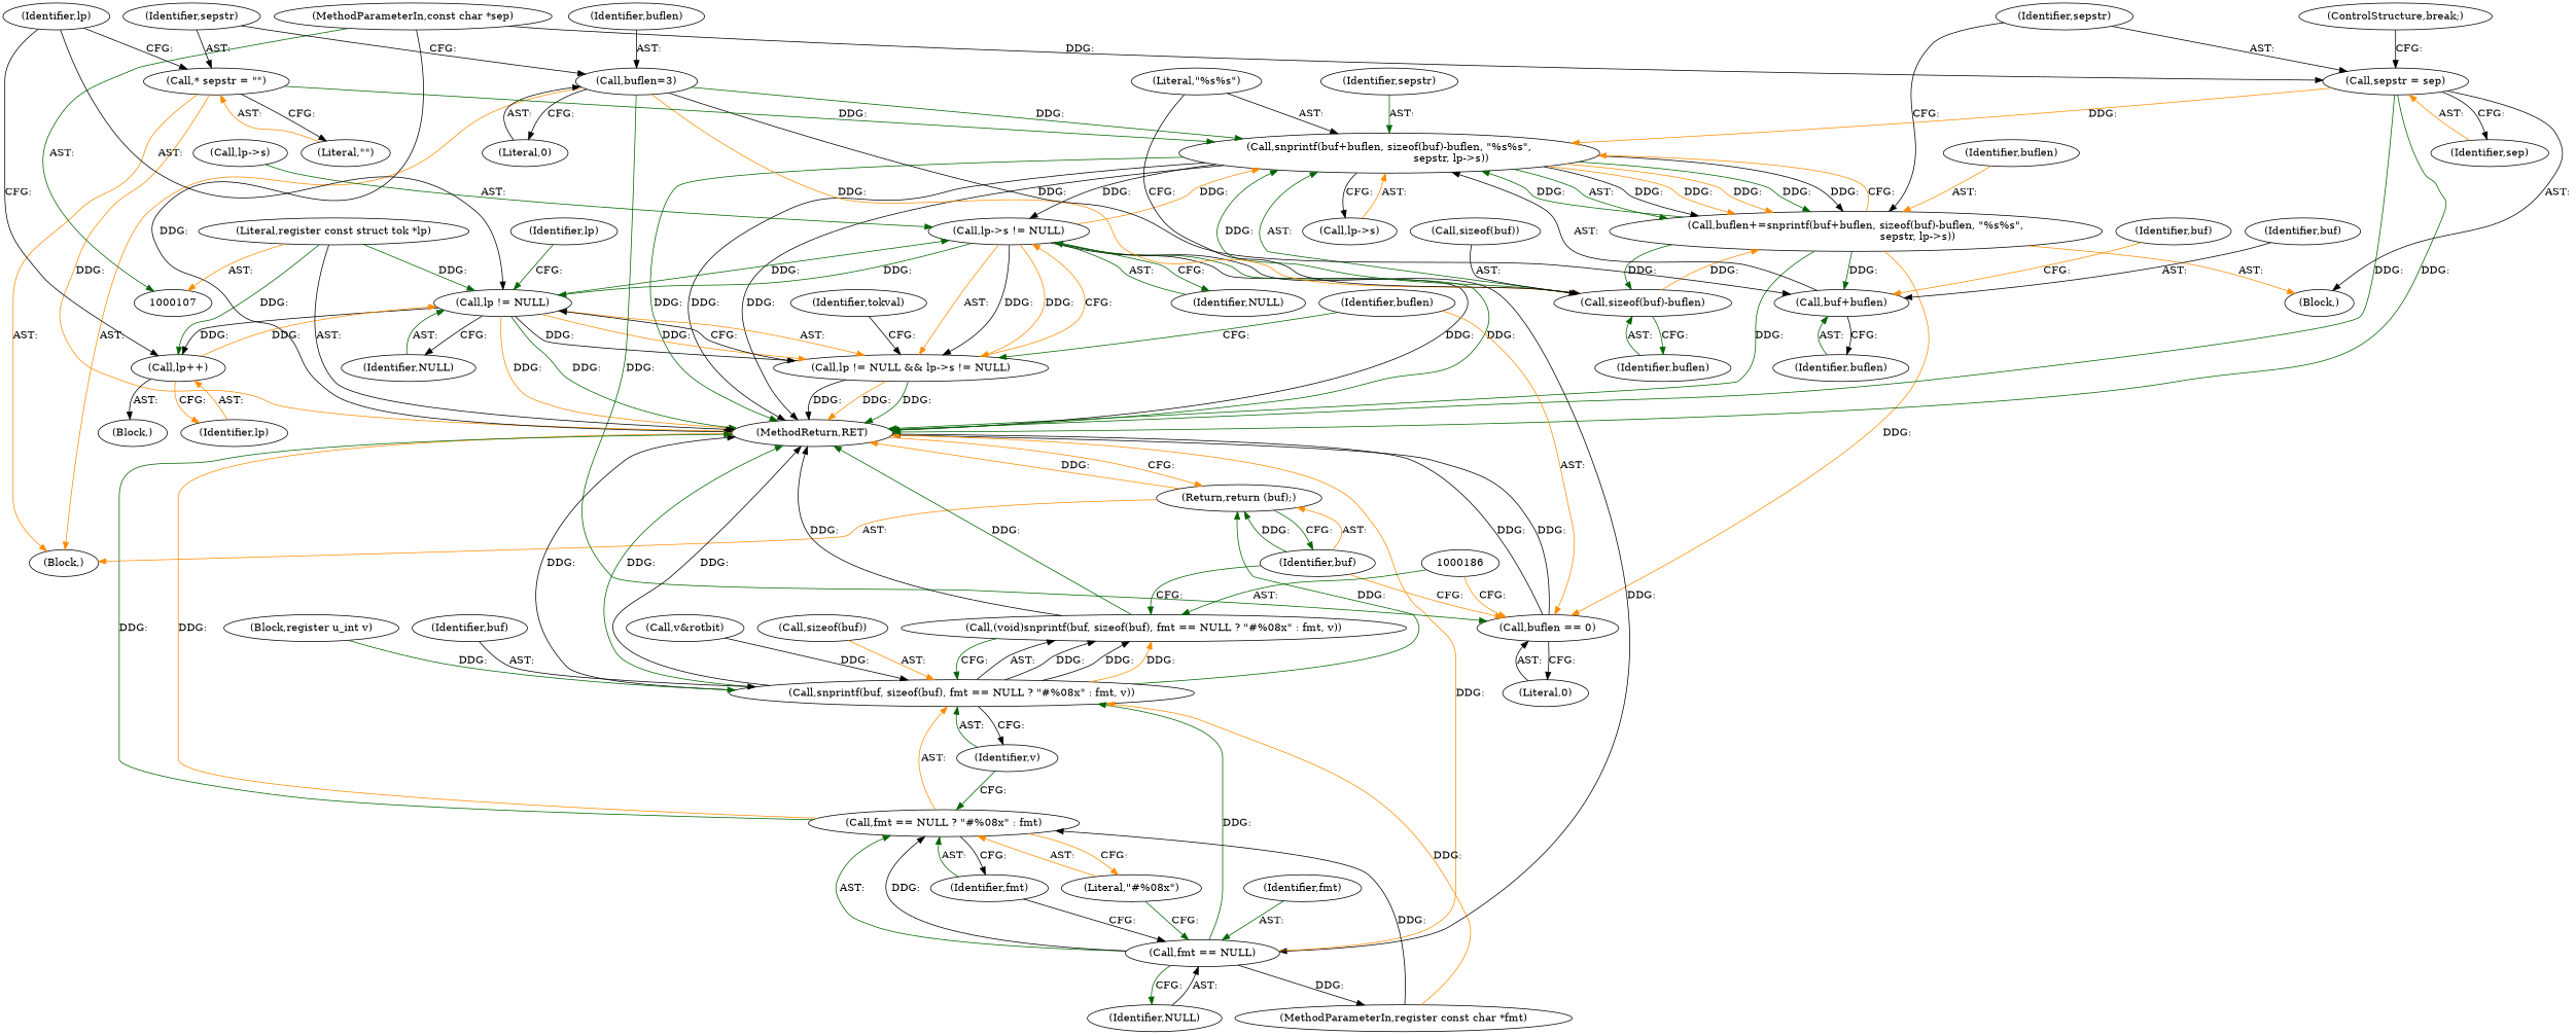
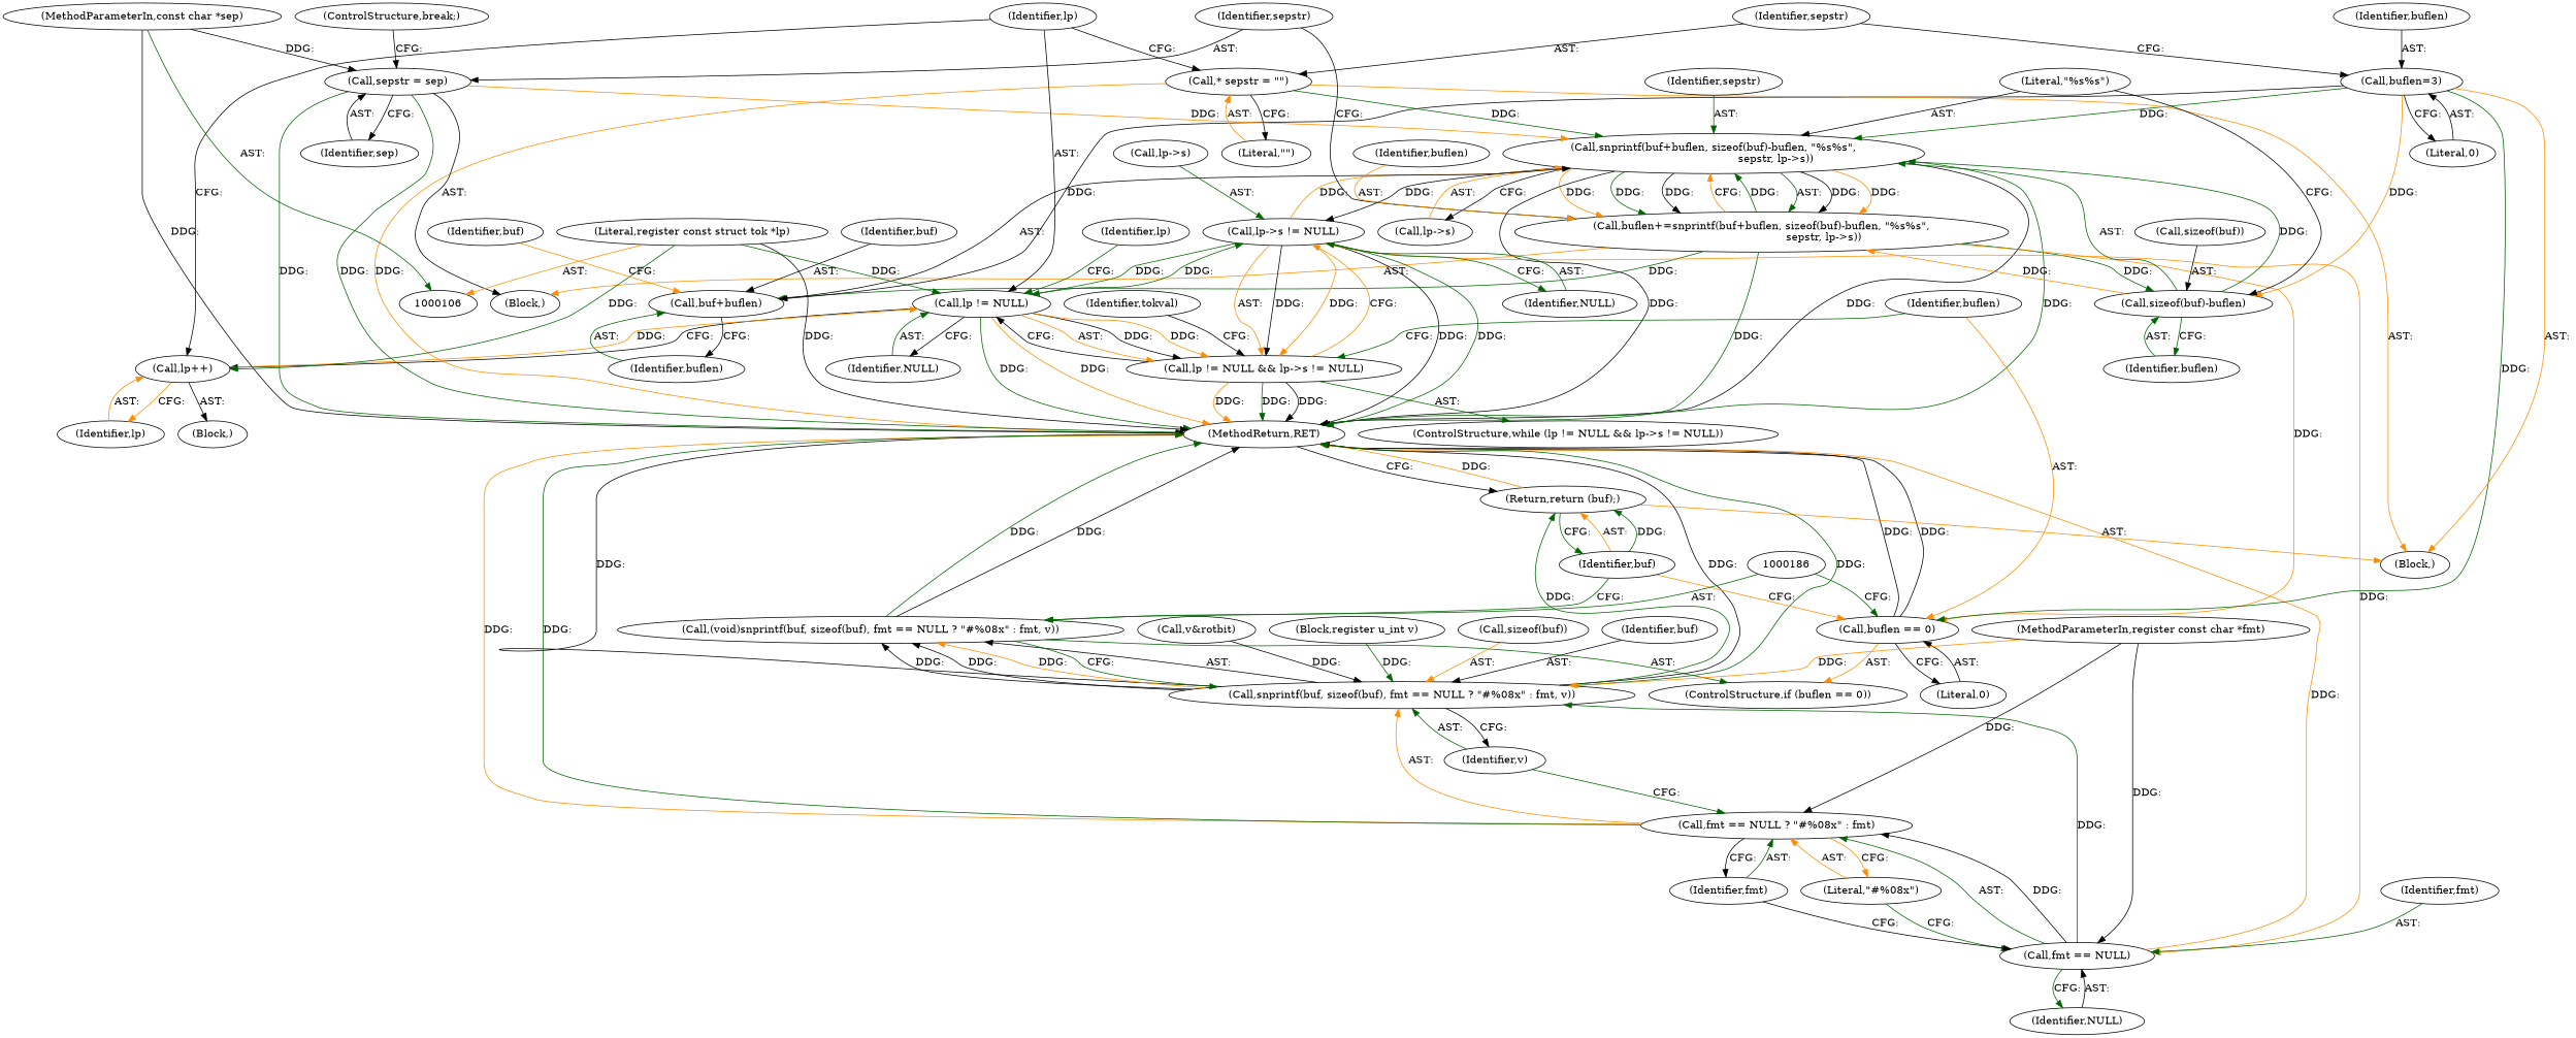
  digraph {
    edge [color=black]
    n1 [label="(Call,snprintf(buf+buflen, sizeof(buf)-buflen, \"%s%s\",\n                                     sepstr, lp->s))"]
    n2 [label="(Call,buflen+=snprintf(buf+buflen, sizeof(buf)-buflen, \"%s%s\",\n                                     sepstr, lp->s))"]
    n3 [label="(Call,lp->s != NULL)"]
    n4 [label="(MethodReturn,RET)"]
    n5 [label="(Call,lp->s)"]
    n6 [label="(Call,sizeof(buf)-buflen)"]
    n7 [label="(Call,buf+buflen)"]
    n8 [label="(Call,buflen == 0)"]
    n9 [label="(Block,)"]
    n10 [label="(Call,lp != NULL)"]
    n11 [label="(Call,lp != NULL && lp->s != NULL)"]
    n12 [label="(Call,fmt == NULL)"]
    n13 [label="(Identifier,NULL)"]
    n14 [label="(Return,return (buf);)"]
    n15 [label="(Identifier,buflen)"]
    n16 [label="(Identifier,buflen)"]
+   n17 [label="(ControlStructure,if (buflen == 0))"]
    n18 [label="(Literal,0)"]
    n19 [label="(Call,buflen=3)"]
    n20 [label="(Literal,0)"]
    n21 [label="(Block,)"]
    n22 [label="(Call,* sepstr = \"\")"]
    n23 [label="(Literal,\"\")"]
    n24 [label="(Call,sepstr = sep)"]
    n25 [label="(Identifier,sep)"]
    n26 [label="(MethodParameterIn,const char *sep)"]
-   1000107
+   1000107 [label=1000106]
    n28 [label="(Call,lp++)"]
    n29 [label="(Identifier,NULL)"]
+   n30 [label="(ControlStructure,while (lp != NULL && lp->s != NULL))"]
    n31 [label="(Call,snprintf(buf, sizeof(buf), fmt == NULL ? \"#%08x\" : fmt, v))"]
    n32 [label="(Call,fmt == NULL ? \"#%08x\" : fmt)"]
    n33 [label="(Identifier,NULL)"]
    n34 [label="(Identifier,lp)"]
    n35 [label="(Block,)"]
    n36 [label="(Literal,register const struct tok *lp)"]
    n37 [label="(Call,(void)snprintf(buf, sizeof(buf), fmt == NULL ? \"#%08x\" : fmt, v))"]
    n38 [label="(Identifier,v)"]
    n39 [label="(Literal,\"#%08x\")"]
    n40 [label="(Identifier,fmt)"]
    n41 [label="(Identifier,buf)"]
    n42 [label="(MethodParameterIn,register const char *fmt)"]
    n43 [label="(Identifier,sepstr)"]
    n44 [label="(Call,v&rotbit)"]
    n45 [label="(Call,sizeof(buf))"]
    n46 [label="(Identifier,buflen)"]
    n47 [label="(Identifier,buf)"]
    n48 [label="(Identifier,tokval)"]
    n49 [label="(Identifier,sepstr)"]
    n50 [label="(Identifier,buflen)"]
    n51 [label="(Block,register u_int v)"]
    n52 [label="(Identifier,lp)"]
    n53 [label="(Call,lp->s)"]
    n54 [label="(Literal,\"%s%s\")"]
    n55 [label="(Identifier,sepstr)"]
    n56 [label="(Identifier,fmt)"]
    n57 [label="(Identifier,buflen)"]
    n58 [label="(Call,sizeof(buf))"]
    n59 [label="(ControlStructure,break;)"]
    n60 [label="(Identifier,lp)"]
    n61 [label="(Identifier,buf)"]
    n62 [label="(Identifier,buf)"]
    1000186
    n1 -> n2 [color=darkgreen label="AST: "]
    n1 -> n2 [label="DDG: "]
    n1 -> n2 [color=darkorange label="DDG: "]
    n1 -> n2 [color=darkorange label="DDG: "]
    n1 -> n2 [color=darkgreen label="DDG: "]
    n1 -> n2 [label="DDG: "]
    n1 -> n3 [label="DDG: "]
    n1 -> n4 [label="DDG: "]
    n1 -> n4 [label="DDG: "]
    n1 -> n4 [color=darkgreen label="DDG: "]
    n1 -> n5 [label="CFG: "]
    n2 -> n1 [color=darkorange label="CFG: "]
    n2 -> n1 [color=darkgreen label="DDG: "]
    n2 -> n4 [color=darkgreen label="DDG: "]
    n2 -> n6 [color=darkgreen label="DDG: "]
    n2 -> n7 [color=darkgreen label="DDG: "]
    n2 -> n8 [color=darkorange label="DDG: "]
    n2 -> n9 [color=darkorange label="AST: "]
    n3 -> n1 [color=darkorange label="DDG: "]
    n3 -> n4 [label="DDG: "]
    n3 -> n4 [color=darkgreen label="DDG: "]
    n3 -> n10 [color=darkgreen label="DDG: "]
    n3 -> n11 [color=darkorange label="AST: "]
    n3 -> n11 [label="DDG: "]
    n3 -> n11 [color=darkorange label="DDG: "]
-   n3 -> n12 [label="DDG: "]
+   n3 -> n12 [color=darkorange label="DDG: "]
    n3 -> n13 [color=darkgreen label="CFG: "]
-   n4 -> n14 [color=darkorange label="CFG: "]
+   n4 -> n14 [label="CFG: "]
    n5 -> n1 [color=darkorange label="AST: "]
    n6 -> n1 [color=darkgreen label="AST: "]
    n6 -> n1 [color=darkgreen label="DDG: "]
    n6 -> n2 [color=darkorange label="DDG: "]
    n6 -> n15 [color=darkgreen label="CFG: "]
    n7 -> n1 [label="AST: "]
    n7 -> n16 [label="CFG: "]
    n8 -> n4 [label="DDG: "]
    n8 -> n4 [label="DDG: "]
+   n8 -> n17 [color=darkorange label="AST: "]
    n8 -> n18 [label="CFG: "]
    n10 -> n3 [color=darkgreen label="DDG: "]
    n10 -> n4 [color=darkorange label="DDG: "]
    n10 -> n4 [color=darkgreen label="DDG: "]
    n10 -> n11 [color=darkorange label="AST: "]
    n10 -> n11 [label="DDG: "]
    n10 -> n11 [color=darkorange label="DDG: "]
-   n10 -> n28 [label="DDG: "]
+   n10 -> n28 [label="CFG: "]
    n10 -> n29 [label="CFG: "]
    n11 -> n3 [color=darkorange label="CFG: "]
    n11 -> n4 [label="DDG: "]
    n11 -> n4 [color=darkorange label="DDG: "]
    n11 -> n4 [color=darkgreen label="DDG: "]
    n11 -> n10 [label="CFG: "]
+   n11 -> n30 [color=darkgreen label="AST: "]
    n12 -> n4 [color=darkorange label="DDG: "]
    n12 -> n31 [color=darkgreen label="DDG: "]
    n12 -> n32 [color=darkgreen label="AST: "]
    n12 -> n32 [label="DDG: "]
    n12 -> n33 [color=darkgreen label="CFG: "]
    n13 -> n3 [color=darkgreen label="AST: "]
    n14 -> n4 [color=darkorange label="DDG: "]
    n14 -> n21 [color=darkorange label="AST: "]
    n14 -> n41 [color=darkgreen label="CFG: "]
    n15 -> n6 [color=darkgreen label="AST: "]
    n16 -> n7 [color=darkgreen label="AST: "]
    n18 -> n8 [label="AST: "]
    n19 -> n1 [color=darkgreen label="DDG: "]
    n19 -> n6 [color=darkorange label="DDG: "]
    n19 -> n7 [label="DDG: "]
    n19 -> n8 [color=darkgreen label="DDG: "]
    n19 -> n20 [label="CFG: "]
    n19 -> n21 [color=darkorange label="AST: "]
    n20 -> n19 [label="AST: "]
    n22 -> n1 [color=darkgreen label="DDG: "]
    n22 -> n4 [color=darkorange label="DDG: "]
    n22 -> n21 [color=darkorange label="AST: "]
    n22 -> n23 [label="CFG: "]
    n23 -> n22 [color=darkorange label="AST: "]
    n24 -> n1 [color=darkorange label="DDG: "]
    n24 -> n4 [color=darkgreen label="DDG: "]
    n24 -> n4 [color=darkgreen label="DDG: "]
    n24 -> n9 [label="AST: "]
    n24 -> n25 [label="CFG: "]
-   n25 -> n24 [color=darkorange label="AST: "]
+   n25 -> n24 [label="AST: "]
    n26 -> n4 [label="DDG: "]
    n26 -> n24 [label="DDG: "]
    n26 -> 1000107 [color=darkgreen label="AST: "]
    n28 -> n10 [color=darkorange label="DDG: "]
    n28 -> n34 [color=darkorange label="CFG: "]
    n28 -> n35 [label="AST: "]
    n29 -> n10 [color=darkgreen label="AST: "]
    n31 -> n4 [label="DDG: "]
    n31 -> n4 [label="DDG: "]
    n31 -> n4 [color=darkgreen label="DDG: "]
    n31 -> n14 [color=darkgreen label="DDG: "]
    n31 -> n37 [label="AST: "]
    n31 -> n37 [label="DDG: "]
    n31 -> n37 [label="DDG: "]
    n31 -> n37 [color=darkorange label="DDG: "]
    n31 -> n38 [label="CFG: "]
    n32 -> n4 [color=darkorange label="DDG: "]
    n32 -> n4 [color=darkgreen label="DDG: "]
    n32 -> n31 [color=darkorange label="AST: "]
    n32 -> n39 [color=darkorange label="CFG: "]
    n32 -> n40 [label="CFG: "]
    n33 -> n12 [label="AST: "]
    n34 -> n28 [color=darkorange label="AST: "]
-   n36 -> n4 [label="AST: "]
+   n36 -> n4 [label="DDG: "]
    n36 -> n10 [color=darkgreen label="DDG: "]
    n36 -> 1000107 [color=darkorange label="AST: "]
    n36 -> n28 [color=darkgreen label="DDG: "]
    n37 -> n4 [color=darkgreen label="DDG: "]
    n37 -> n4 [label="DDG: "]
+   n37 -> n17 [color=darkgreen label="AST: "]
    n37 -> n31 [color=darkgreen label="CFG: "]
    n38 -> n31 [color=darkgreen label="AST: "]
    n38 -> n32 [color=darkgreen label="CFG: "]
    n39 -> n12 [color=darkgreen label="CFG: "]
    n39 -> n32 [color=darkorange label="AST: "]
    n40 -> n12 [label="CFG: "]
    n40 -> n32 [color=darkgreen label="AST: "]
    n41 -> n8 [color=darkorange label="CFG: "]
    n41 -> n14 [color=darkorange label="AST: "]
    n41 -> n14 [color=darkgreen label="DDG: "]
    n41 -> n37 [color=darkgreen label="CFG: "]
-   n12 -> n42 [label="DDG: "]
+   n42 -> n12 [label="DDG: "]
    n42 -> n31 [color=darkorange label="DDG: "]
    n42 -> n32 [label="DDG: "]
    n43 -> n19 [label="CFG: "]
    n43 -> n22 [label="AST: "]
    n44 -> n31 [label="DDG: "]
    n45 -> n6 [label="AST: "]
    n46 -> n19 [label="AST: "]
    n47 -> n7 [label="AST: "]
    n48 -> n11 [label="CFG: "]
    n49 -> n1 [color=darkgreen label="AST: "]
    n50 -> n8 [color=darkorange label="AST: "]
    n50 -> n11 [color=darkgreen label="CFG: "]
    n51 -> n31 [color=darkgreen label="DDG: "]
    n52 -> n10 [color=darkgreen label="CFG: "]
    n53 -> n3 [color=darkgreen label="AST: "]
    n54 -> n1 [label="AST: "]
    n54 -> n6 [label="CFG: "]
    n55 -> n2 [label="CFG: "]
    n55 -> n24 [label="AST: "]
    n56 -> n12 [color=darkgreen label="AST: "]
    n57 -> n2 [color=darkorange label="AST: "]
    n58 -> n31 [color=darkorange label="AST: "]
    n59 -> n24 [label="CFG: "]
    n60 -> n10 [label="AST: "]
    n60 -> n22 [label="CFG: "]
    n60 -> n28 [label="CFG: "]
    n61 -> n31 [label="AST: "]
    n62 -> n7 [color=darkorange label="CFG: "]
-   1000186 -> n8 [color=darkorange label="CFG: "]
+   1000186 -> n8 [color=darkgreen label="CFG: "]
    1000186 -> n37 [color=darkgreen label="AST: "]
  }
